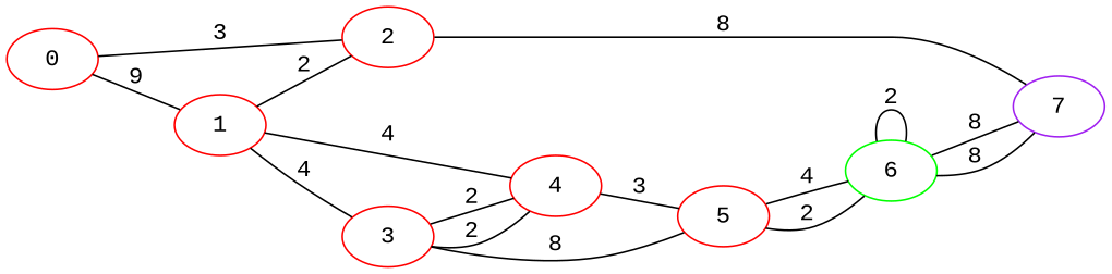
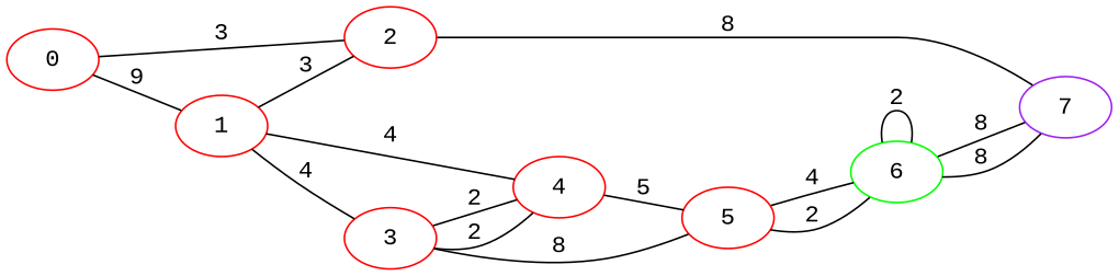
  graph {
    fontname="Liberation Mono"
    rankdir=LR
    node [color=red fontname="Liberation Mono" weight=1]
    edge [fontname="Liberation Mono"]
    0
    1
    2
    3
    4
    7 [color=purple weight=4]
    5
    6 [color=green weight=2]
    0 -- 1 [label=9]
    0 -- 2 [label=3]
-   1 -- 2 [label=2]
+   1 -- 2 [label=3]
    1 -- 3 [label=4]
    1 -- 4 [label=4]
    2 -- 7 [label=8]
    3 -- 4 [label=2]
    3 -- 4 [label=2]
    3 -- 5 [label=8]
-   4 -- 5 [label=3]
+   4 -- 5 [label=5]
    5 -- 6 [label=4]
    5 -- 6 [label=2]
    6 -- 7 [label=8]
    6 -- 7 [label=8]
    6 -- 6 [label=2]
  }
